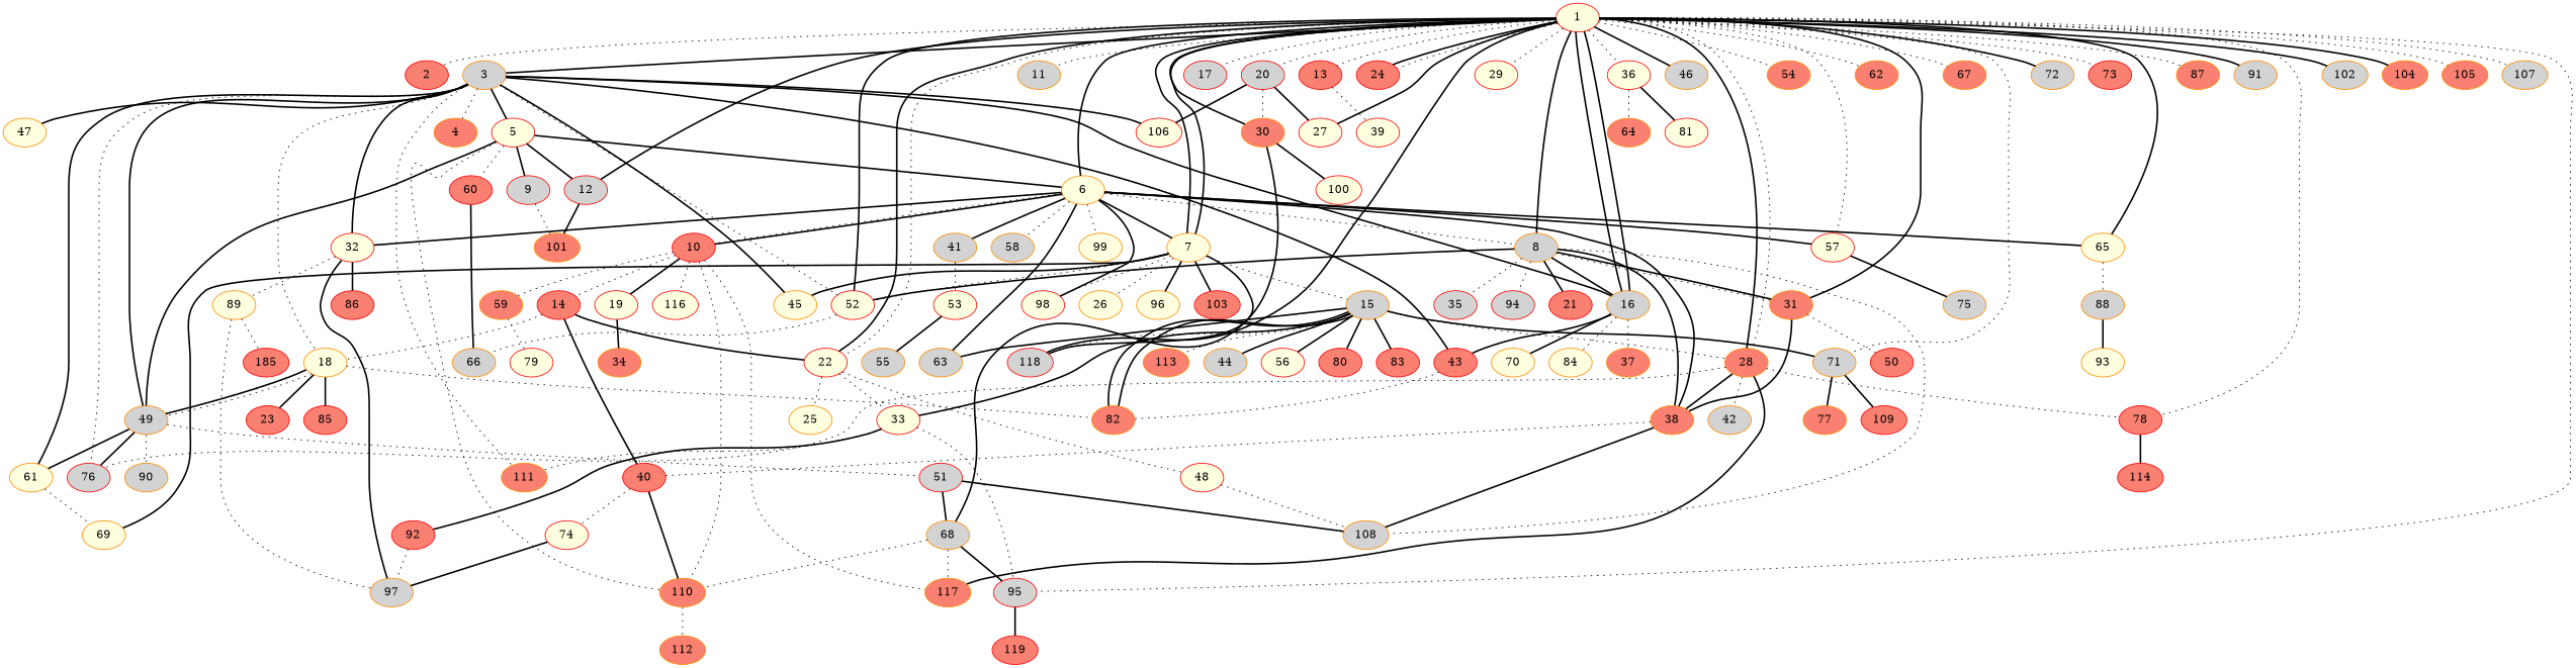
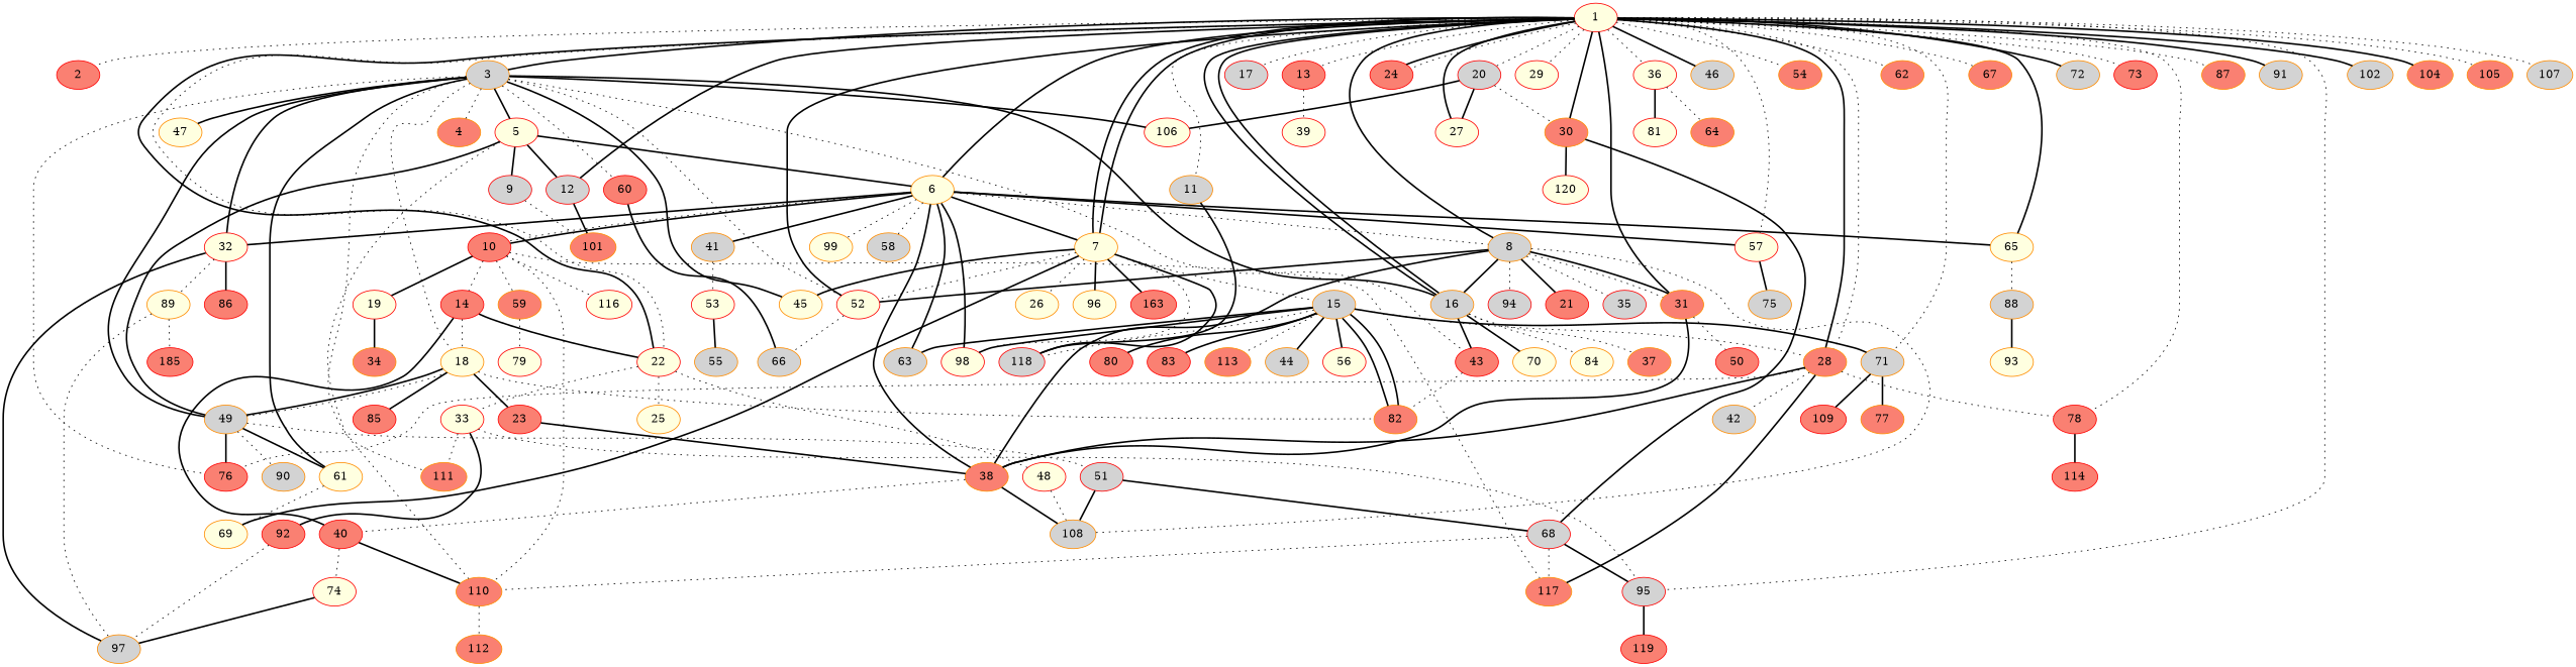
  graph {
    node [color=darkorange fillcolor=salmon style=filled]
    edge [style=bold]
    1 [color=red fillcolor=lightyellow]
    2 [color=red]
    3 [fillcolor=lightgrey]
    6 [fillcolor=lightyellow]
    7 [fillcolor=lightyellow]
    8 [fillcolor=lightgrey]
    11 [fillcolor=lightgrey]
    12 [color=red fillcolor=lightgrey]
    13 [color=red]
    16 [fillcolor=lightgrey]
    17 [color=red fillcolor=lightgrey]
    20 [color=red fillcolor=lightgrey]
    22 [color=red fillcolor=lightyellow]
    24 [color=red]
    27 [color=red fillcolor=lightyellow]
    28
    29 [color=red fillcolor=lightyellow]
    30
    31
    36 [color=red fillcolor=lightyellow]
    46 [fillcolor=lightgrey]
    52 [color=red fillcolor=lightyellow]
    54
    57 [color=red fillcolor=lightyellow]
    62
    65 [fillcolor=lightyellow]
    67
    71 [fillcolor=lightgrey]
    72 [fillcolor=lightgrey]
    73 [color=red]
    78 [color=red]
    87
    91 [fillcolor=lightgrey]
    95 [color=red fillcolor=lightgrey]
    102 [fillcolor=lightgrey]
    104
    105
    107 [fillcolor=lightgrey]
    118 [color=red fillcolor=lightgrey]
    4
    5 [color=red fillcolor=lightyellow]
    18 [fillcolor=lightyellow]
    32 [color=red fillcolor=lightyellow]
    43 [color=red]
    45 [fillcolor=lightyellow]
    47 [fillcolor=lightyellow]
    49 [fillcolor=lightgrey]
    60 [color=red]
    61 [fillcolor=lightyellow]
-   76 [color=red fillcolor=lightgrey]
+   76 [color=red]
    106 [color=red fillcolor=lightyellow]
    111
    10 [color=red]
    38
    41 [fillcolor=lightgrey]
    58 [fillcolor=lightgrey]
    63 [fillcolor=lightgrey]
    98 [color=red fillcolor=lightyellow]
    99 [fillcolor=lightyellow]
    15 [fillcolor=lightgrey]
    26 [fillcolor=lightyellow]
    69 [fillcolor=lightyellow]
    96 [fillcolor=lightyellow]
-   103 [color=red]
+   103 [color=red label=163]
    21 [color=red]
    35 [color=red fillcolor=lightgrey]
    94 [color=red fillcolor=lightgrey]
    108 [fillcolor=lightgrey]
    101
    39 [color=red fillcolor=lightyellow]
    37
    70 [fillcolor=lightyellow]
    84 [fillcolor=lightyellow]
    33 [color=red fillcolor=lightyellow]
    25 [fillcolor=lightyellow]
    48 [color=red fillcolor=lightyellow]
    117
    42 [fillcolor=lightgrey]
-   68 [fillcolor=lightgrey]
-   100 [color=red fillcolor=lightyellow]
+   68 [color=red fillcolor=lightgrey]
+   100 [color=red fillcolor=lightyellow label=120]
    50 [color=red]
    64
    81 [color=red fillcolor=lightyellow]
    66 [fillcolor=lightgrey]
    75 [fillcolor=lightgrey]
    88 [fillcolor=lightgrey]
    77
    109 [color=red]
    114 [color=red]
    119 [color=red]
    9 [color=red fillcolor=lightgrey]
    110
    82
    23 [color=red]
    85 [color=red]
    86 [color=red]
    89 [fillcolor=lightyellow]
    97 [fillcolor=lightgrey]
    51 [color=red fillcolor=lightgrey]
    90 [fillcolor=lightgrey]
    112
    14 [color=red]
    19 [color=red fillcolor=lightyellow]
    59
    116 [color=red fillcolor=lightyellow]
    40 [color=red]
    53 [color=red fillcolor=lightyellow]
    44 [fillcolor=lightgrey]
    56 [color=red fillcolor=lightyellow]
    80 [color=red]
    83 [color=red]
    113
    34
    79 [color=red fillcolor=lightyellow]
    74 [color=red fillcolor=lightyellow]
    92 [color=red]
    n117 [color=red label=185]
    55 [fillcolor=lightgrey]
    93 [fillcolor=lightyellow]
    1 -- 2 [style=dotted]
    1 -- 3
    1 -- 6
    1 -- 7
    1 -- 7
    1 -- 8
    1 -- 11 [style=dotted]
    1 -- 12
    1 -- 13 [style=dotted]
    1 -- 16
    1 -- 16
    1 -- 17 [style=dotted]
    1 -- 20 [style=dotted]
    1 -- 22
    1 -- 22 [style=dotted]
    1 -- 24
    1 -- 24 [style=dotted]
    1 -- 27
    1 -- 28
    1 -- 28 [style=dotted]
    1 -- 29 [style=dotted]
    1 -- 30
    1 -- 31
    1 -- 36 [style=dotted]
    1 -- 46
    1 -- 52
    1 -- 54 [style=dotted]
    1 -- 57 [style=dotted]
    1 -- 62 [style=dotted]
    1 -- 65
    1 -- 67 [style=dotted]
    1 -- 71 [style=dotted]
    1 -- 72
    1 -- 73 [style=dotted]
    1 -- 78 [style=dotted]
    1 -- 87 [style=dotted]
    1 -- 91
    1 -- 95 [style=dotted]
    1 -- 102
    1 -- 104
    1 -- 105 [style=dotted]
    1 -- 107 [style=dotted]
-   1 -- 118
+   11 -- 118
    3 -- 16
    3 -- 52 [style=dotted]
    3 -- 4 [style=dotted]
    3 -- 5
    3 -- 18 [style=dotted]
    3 -- 32
-   3 -- 43
+   3 -- 43 [style=dotted]
    3 -- 45
    3 -- 47
    3 -- 49
-   5 -- 60 [style=dotted]
+   3 -- 60 [style=dotted]
    3 -- 61
    3 -- 76 [style=dotted]
    3 -- 106
    3 -- 111 [style=dotted]
    6 -- 7
    6 -- 8 [style=dotted]
    6 -- 57
    6 -- 65
    6 -- 32
    6 -- 10 [style=dotted]
    6 -- 10
    6 -- 38
    6 -- 41
    6 -- 58 [style=dotted]
    6 -- 63
    6 -- 98
    6 -- 99 [style=dotted]
    7 -- 52 [style=dotted]
    7 -- 118
    7 -- 45
    7 -- 98 [style=dotted]
    7 -- 15 [style=dotted]
    7 -- 26 [style=dotted]
    7 -- 69
    7 -- 96
    7 -- 103
    8 -- 16
    8 -- 31 [style=dotted]
    8 -- 31
    8 -- 52
    8 -- 38
    8 -- 21
    8 -- 35 [style=dotted]
    8 -- 94 [style=dotted]
    8 -- 108 [style=dotted]
    12 -- 101
    13 -- 39 [style=dotted]
    16 -- 43
    16 -- 37 [style=dotted]
    16 -- 70
    16 -- 84 [style=dotted]
    20 -- 27
    20 -- 30 [style=dotted]
    20 -- 106
    22 -- 33 [style=dotted]
    22 -- 25 [style=dotted]
    22 -- 48 [style=dotted]
    28 -- 78 [style=dotted]
    28 -- 76 [style=dotted]
    28 -- 38
    28 -- 117
    28 -- 42 [style=dotted]
    30 -- 68
    30 -- 100
    31 -- 38
    31 -- 50 [style=dotted]
    36 -- 64 [style=dotted]
    36 -- 81
    52 -- 66 [style=dotted]
    57 -- 75
    65 -- 88 [style=dotted]
    71 -- 77
    71 -- 109
    78 -- 114
    95 -- 119
    5 -- 6
    5 -- 12
    5 -- 49
    5 -- 9
    5 -- 110 [style=dotted]
    18 -- 49
    18 -- 49 [style=dotted]
    18 -- 82 [style=dotted]
    18 -- 23
    18 -- 85
    32 -- 86
    32 -- 89 [style=dotted]
    32 -- 97
    43 -- 82 [style=dotted]
    49 -- 61
    49 -- 76
    49 -- 51 [style=dotted]
    49 -- 90 [style=dotted]
    60 -- 66
    61 -- 69 [style=dotted]
    10 -- 117 [style=dotted]
    10 -- 110 [style=dotted]
    10 -- 14 [style=dotted]
    10 -- 19
    10 -- 59 [style=dotted]
    10 -- 116 [style=dotted]
    38 -- 108
    38 -- 40 [style=dotted]
    41 -- 53 [style=dotted]
    15 -- 28 [style=dotted]
    15 -- 71
    15 -- 118 [style=dotted]
    15 -- 63
-   15 -- 33
+   15 -- 98
    15 -- 82
    15 -- 82
    15 -- 44
    15 -- 56
    15 -- 80
    15 -- 83
    15 -- 113 [style=dotted]
    33 -- 95 [style=dotted]
    33 -- 111 [style=dotted]
    33 -- 92
    48 -- 108 [style=dotted]
    68 -- 95
    68 -- 117 [style=dotted]
    68 -- 110 [style=dotted]
    88 -- 93
    9 -- 101 [style=dotted]
    110 -- 112 [style=dotted]
+   23 -- 38
    89 -- 97 [style=dotted]
    89 -- n117 [style=dotted]
    51 -- 108
    51 -- 68
    14 -- 22
    14 -- 18 [style=dotted]
    14 -- 40
    19 -- 34
    59 -- 79 [style=dotted]
    40 -- 110
    40 -- 74 [style=dotted]
    53 -- 55
    74 -- 97
    92 -- 97 [style=dotted]
  }
